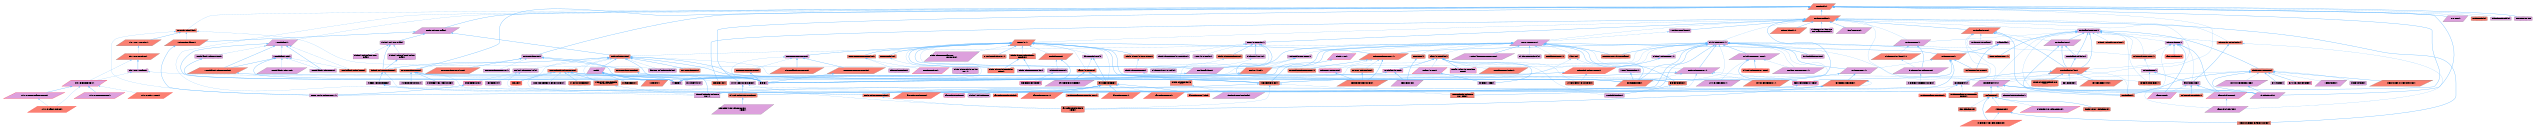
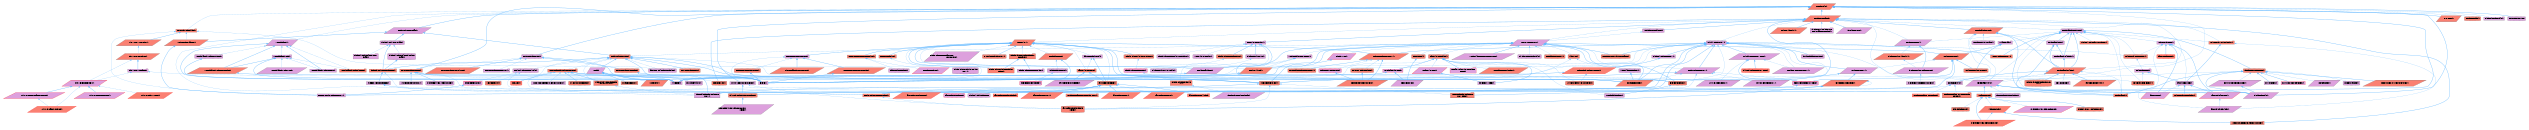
  digraph {
    node [color=grey40 fillcolor=plum fontname=Helvetica fontsize=10 shape=parallelogram style=filled]
    edge [color=steelblue1 dir=back fontname=Helvetica fontsize=10 labelfontname=Helvetica labelfontsize=10 style=bold]
    n1 [color=gray40 fillcolor=salmon fontcolor=black height=0.2 label="RenderUtils.h" width=0.4]
    n2 [fillcolor=salmon height=0.2 label="DynamicMeshBuilder.h" shape=folder width=0.4]
    n3 [fillcolor=salmon height=0.2 label="EngineSharedPCH.h" shape=cylinder width=0.4]
-   n4 [height=0.2 label="FXSystem.h" width=0.4]
+   n4 [fillcolor=salmon height=0.2 label="FXSystem.h" width=0.4]
    n5 [fillcolor=salmon height=0.2 label="LandscapeLight.h" shape=cylinder width=0.4]
    n6 [height=0.2 label="MaterialGraph.h" width=0.4]
    n7 [height=0.2 label="PixelShaderUtils.h" width=0.4]
    n8 [height=0.2 label="PrimitiveComponentHelper.h" shape=folder width=0.4]
    n9 [fillcolor=salmon height=0.2 label="RendererInterface.h" width=0.4]
    n10 [fillcolor=salmon height=0.2 label="StaticMeshComponentHelper.h" shape=folder width=0.4]
    n11 [height=0.2 label="SkeletalMeshUpdate.cpp" shape=cylinder width=0.4]
    n12 [height=0.2 label="SkeletalRenderPublic.h" shape=folder width=0.4]
    n13 [height=0.2 label="StaticMeshVertexBuffer.h" width=0.4]
    n14 [height=0.2 label="Texture2DArray.cpp" shape=cylinder width=0.4]
    n15 [height=0.2 label="TextureRenderTarget.h" shape=cylinder width=0.4]
    n16 [fillcolor=salmon height=0.2 label="TextureRenderTarget2D.h" shape=folder width=0.4]
    n17 [height=0.2 label="BaseDynamicMeshSceneProxy.h" shape=folder width=0.4]
    n18 [height=0.2 label="GeometryCollectionRendering.h" shape=cylinder width=0.4]
    n19 [fillcolor=salmon height=0.2 label="MeshRenderBufferSet.h" width=0.4]
    n20 [fillcolor=salmon height=0.2 label="RigVMDrawInstruction.h" width=0.4]
    n21 [height=0.2 label="UnrealEdSharedPCH.h" shape=cylinder width=0.4]
    n22 [height=0.2 label="MaterialGraphNode.h" shape=folder width=0.4]
    n23 [fillcolor=salmon height=0.2 label="MaterialGraphNode_Composite.h" width=0.4]
    n24 [height=0.2 label="UnrealEd.h" shape=folder width=0.4]
    n25 [height=0.2 label="MaterialGraphNode_Custom.h" shape=folder width=0.4]
    n26 [fillcolor=salmon height=0.2 label="MaterialGraphNode_PinBase.h" shape=folder width=0.4]
    n27 [height=0.2 label="MaterialGraphNode_Comment.h" shape=cylinder width=0.4]
    n28 [fillcolor=salmon height=0.2 label="GizmoElementTriangleList\lHelper.h" shape=cylinder width=0.4]
    n29 [fillcolor=salmon height=0.2 label="SkinnedMeshComponentHelper.h" shape=cylinder width=0.4]
    n30 [fillcolor=salmon height=0.2 label="DebugCanvas.h" shape=cylinder width=0.4]
    n31 [fillcolor=salmon height=0.2 label="EpicRtcVideoSink.h" width=0.4]
    n32 [fillcolor=salmon height=0.2 label="HairStrandsMeshProjection.h" shape=folder width=0.4]
    n33 [fillcolor=salmon height=0.2 label="LandscapeRender.h" width=0.4]
    n34 [height=0.2 label="MeshElementCollector.h" shape=cylinder width=0.4]
    n35 [height=0.2 label="SceneManagement.h" width=0.4]
    n36 [height=0.2 label="PixelStreamingVideoInput\lBackBufferComposited.h" shape=folder width=0.4]
    n37 [height=0.2 label="PrimitiveSceneProxy.h" shape=cylinder width=0.4]
    n38 [fillcolor=salmon height=0.2 label="RenderGraphBuilder.h" width=0.4]
    n39 [height=0.2 label="RenderGraphUtils.h" width=0.4]
    n40 [fillcolor=salmon height=0.2 label="VideoProducerBackBufferComposited.h" shape=folder width=0.4]
    n41 [fillcolor=salmon height=0.2 label="RenderGraphEvent.h" width=0.4]
    n42 [height=0.2 label="RenderGraphResources.h" shape=cylinder width=0.4]
    n43 [height=0.2 label="RenderTargetPool.h" width=0.4]
    n44 [fillcolor=salmon height=0.2 label="SceneView.h" width=0.4]
    n45 [height=0.2 label="SceneViewExtension.h" shape=folder width=0.4]
    n46 [height=0.2 label="VisualizeTexture.h" width=0.4]
    n47 [fillcolor=salmon height=0.2 label="StaticMeshResources.h" shape=cylinder width=0.4]
    n48 [height=0.2 label="SkeletalMeshVertexBuffer.h" shape=cylinder width=0.4]
    n49 [height=0.2 label="Engine.h" shape=folder width=0.4]
    n50 [height=0.2 label="TextureRenderTarget2DArray.h" shape=folder width=0.4]
    n51 [fillcolor=salmon height=0.2 label="TextureRenderTargetCube.h" shape=cylinder width=0.4]
    n52 [fillcolor=salmon height=0.2 label="TextureRenderTargetVolume.h" width=0.4]
    n53 [fillcolor=salmon height=0.2 label="LandscapeEditResourcesSubsystem.h" shape=folder width=0.4]
    n54 [height=0.2 label="KismetRenderingLibrary.h" shape=folder width=0.4]
    n55 [height=0.2 label="PixelStreaming2VideoProducer.h" shape=cylinder width=0.4]
    n56 [fillcolor=salmon height=0.2 label="RigVMDrawContainer.h" width=0.4]
    n57 [height=0.2 label="RigVMDrawInterface.h" shape=folder width=0.4]
    n58 [color=red height=0.2 label="RigVMExecuteContext.h" width=0.4]
    n59 [height=0.2 label="AnimNextDebugDraw.h" width=0.4]
    n60 [color=red height=0.2 label="AnimNextDataInterfaceInstance.h" width=0.4]
    n61 [color=red fillcolor=salmon height=0.2 label="AnimNextGraphInstance.h" width=0.4]
    n62 [color=red height=0.2 label="AnimNextExecuteContext.h" width=0.4]
    n63 [color=red fillcolor=salmon height=0.2 label="AnimNextRigVMAsset.h" width=0.4]
    n64 [height=0.2 label="MaterialGraphNode_Knot.h" width=0.4]
    n65 [height=0.2 label="InstancedSkinnedMeshComponent\lHelper.h" width=0.4]
    n66 [height=0.2 label="GroomBindingBuilder.h" width=0.4]
    n67 [height=0.2 label="GroomResources.h" shape=cylinder width=0.4]
    n68 [fillcolor=salmon height=0.2 label="EditorViewportClient.h" shape=cylinder width=0.4]
    n69 [fillcolor=salmon height=0.2 label="EngineMinimal.h" width=0.4]
    n70 [fillcolor=salmon height=0.2 label="FractureTool.h" shape=cylinder width=0.4]
    n71 [fillcolor=salmon height=0.2 label="HeterogeneousVolumeInterface.h" shape=cylinder width=0.4]
    n72 [fillcolor=salmon height=0.2 label="LightMap.h" shape=cylinder width=0.4]
    n73 [height=0.2 label="MeshBuilderOneFrameResources.h" width=0.4]
    n74 [height=0.2 label="MeshParticleVertexFactory.h" shape=folder width=0.4]
    n75 [height=0.2 label="ParticleDefinitions.h" width=0.4]
    n76 [fillcolor=salmon height=0.2 label="NaniteResources.h" width=0.4]
    n77 [height=0.2 label="PhysicsAssetRenderUtils.h" shape=cylinder width=0.4]
    n78 [fillcolor=salmon height=0.2 label="RectLightSceneProxy.h" shape=cylinder width=0.4]
    n79 [color=red height=0.2 label="ShadowMap.h" width=0.4]
    n80 [height=0.2 label="StaticMeshSceneProxy.h" width=0.4]
    n81 [height=0.2 label="HierarchicalStaticMeshScene\lProxy.h" shape=folder width=0.4]
    n82 [height=0.2 label="NaniteSceneProxy.h" width=0.4]
    n83 [fillcolor=salmon height=0.2 label="DebugRenderSceneProxy.h" width=0.4]
    n84 [fillcolor=salmon height=0.2 label="HairCardsVertexFactory.h" shape=cylinder width=0.4]
    n85 [fillcolor=salmon height=0.2 label="HairStrandsVertexFactory.h" shape=cylinder width=0.4]
    n86 [height=0.2 label="ParticleSystemSceneProxy.h" width=0.4]
    n87 [height=0.2 label="PhysicsFieldComponent.h" shape=cylinder width=0.4]
    n88 [height=0.2 label="PrimitiveSceneProxyDesc.h" width=0.4]
    n89 [height=0.2 label="SkeletalMeshSceneProxy.h" shape=folder width=0.4]
    n90 [fillcolor=salmon height=0.2 label="WaterMeshSceneProxy.h" shape=folder width=0.4]
    n91 [height=0.2 label="CanvasRender.h" shape=folder width=0.4]
    n92 [fillcolor=salmon height=0.2 label="GPUDebugCrashUtils.h" width=0.4]
    n93 [fillcolor=salmon height=0.2 label="IDisplayClusterShadersTexture\lUtils.h" shape=cylinder width=0.4]
    n94 [height=0.2 label="LandscapeUtils.h" shape=folder width=0.4]
    n95 [fillcolor=salmon height=0.2 label="RenderGraph.h" shape=folder width=0.4]
    n96 [height=0.2 label="ClearReplacementShaders.h" shape=cylinder width=0.4]
    n97 [fillcolor=salmon height=0.2 label="MediaCapture.h" shape=folder width=0.4]
    n98 [height=0.2 label="RenderCaptureInterface.h" shape=cylinder width=0.4]
-   n99 [height=0.2 label="RenderGraphPass.h" width=0.4]
+   n99 [height=0.2 label="RenderGraphPass.h" shape=cylinder width=0.4]
    n100 [height=0.2 label="RenderGraphValidation.h" shape=folder width=0.4]
    n101 [height=0.2 label="HairStrandsDatas.h" shape=folder width=0.4]
    n102 [fillcolor=salmon height=0.2 label="ShaderParameterStruct.h" shape=cylinder width=0.4]
    n103 [fillcolor=salmon height=0.2 label="SkeletalMeshDeformerHelpers.h" shape=folder width=0.4]
    n104 [height=0.2 label="UnifiedBuffer.h" shape=folder width=0.4]
    n105 [height=0.2 label="PixelStreamingMediaTexture.h" width=0.4]
    n106 [fillcolor=salmon height=0.2 label="PixelStreamingVideoSink.h" width=0.4]
    n107 [fillcolor=salmon height=0.2 label="InstancedStaticMesh.h" shape=cylinder width=0.4]
    n108 [fillcolor=salmon height=0.2 label="DisplayClusterLightCardEditor\lHelper.h" shape=folder width=0.4]
    n109 [fillcolor=salmon height=0.2 label="DisplayClusterMeshProjection\lRenderer.h" shape=folder width=0.4]
    n110 [height=0.2 label="DisplayClusterStageGeometry\lComponent.h" width=0.4]
    n111 [fillcolor=salmon height=0.2 label="DynamicResolutionProxy.h" shape=cylinder width=0.4]
    n112 [fillcolor=salmon height=0.2 label="GizmoElementBase.h" shape=cylinder width=0.4]
    n113 [height=0.2 label="GizmoRenderingUtil.h" shape=folder width=0.4]
    n114 [fillcolor=salmon height=0.2 label="GizmoViewContext.h" shape=folder width=0.4]
    n115 [fillcolor=salmon height=0.2 label="IDisplayClusterViewportManager.h" shape=cylinder width=0.4]
    n116 [fillcolor=salmon height=0.2 label="LegacyScreenPercentageDriver.h" shape=folder width=0.4]
    n117 [height=0.2 label="SceneCaptureComponent.h" shape=folder width=0.4]
    n118 [fillcolor=salmon height=0.2 label="ScreenRendering.h" shape=folder width=0.4]
    n119 [fillcolor=salmon height=0.2 label="SpatialPhotoSet.h" width=0.4]
    n120 [fillcolor=salmon height=0.2 label="IDisplayClusterBlueprint\lAPI.h" shape=folder width=0.4]
    n121 [fillcolor=salmon height=0.2 label="DisplayClusterRenderFrame.h" shape=cylinder width=0.4]
    n122 [height=0.2 label="DisplayClusterSceneViewExtensions.h" shape=cylinder width=0.4]
    n123 [height=0.2 label="PixelStreamingHMD.h" shape=cylinder width=0.4]
    n124 [height=0.2 label="WaterViewExtension.h" shape=cylinder width=0.4]
    n125 [color=red height=0.2 label="GroomAsset.h" width=0.4]
    n126 [color=red height=0.2 label="GroomBindingAsset.h" width=0.4]
    n127 [fillcolor=salmon height=0.2 label="HairStrandsInterpolation.h" shape=folder width=0.4]
    n128 [fillcolor=salmon height=0.2 label="AnimationEditorViewportClient.h" shape=cylinder width=0.4]
    n129 [color=red height=0.2 label="DataflowEditorViewportClient\lBase.h" shape=folder width=0.4]
    n130 [fillcolor=salmon height=0.2 label="ISCSEditorCustomization.h" width=0.4]
    n131 [color=red height=0.2 label="LevelEditorViewport.h" shape=folder width=0.4]
    n132 [color=red height=0.2 label="SEditorViewport.h" width=0.4]
    n133 [height=0.2 label="SSkeletonWidget.h" shape=folder width=0.4]
    n134 [height=0.2 label="FractureTool.cpp" width=0.4]
    n135 [height=0.2 label="MapBuildDataRegistry.h" shape=cylinder width=0.4]
    n136 [fillcolor=salmon height=0.2 label="NaniteStreamingManager.h" shape=cylinder width=0.4]
    n137 [color=red height=0.2 label="StaticMeshSceneProxyDesc.h" shape=cylinder width=0.4]
-   n138 [fillcolor=salmon height=0.2 label="SplineMeshSceneProxy.h" width=0.4]
+   n138 [height=0.2 label="SplineMeshSceneProxy.h" width=0.4]
    n139 [fillcolor=salmon height=0.2 label="CanvasRendererItem.h" shape=cylinder width=0.4]
    n140 [height=0.2 label="DerivedMeshDataTaskUtils.h" shape=cylinder width=0.4]
    n141 [fillcolor=salmon height=0.2 label="HierarchicalInstancedStatic\lMeshComponent.h" shape=folder width=0.4]
    n142 [fillcolor=salmon height=0.2 label="InstancedStaticMeshComponent.h" shape=folder width=0.4]
    n143 [height=0.2 label="Model.h" width=0.4]
    n144 [fillcolor=salmon height=0.2 label="SkeletalMeshLODRenderData.h" shape=folder width=0.4]
    n145 [fillcolor=salmon height=0.2 label="InstancedStaticMeshScene\lProxyDesc.h" shape=folder width=0.4]
    n146 [fillcolor=salmon height=0.2 label="NaniteResourcesHelper.h" width=0.4]
    n147 [color=red height=0.2 label="DistanceFieldAtlas.h" shape=cylinder width=0.4]
-   n148 [height=0.2 label="MeshCardBuild.h" shape=cylinder width=0.4]
+   n148 [fillcolor=salmon height=0.2 label="MeshCardBuild.h" shape=cylinder width=0.4]
    n149 [height=0.2 label="HLODInstancedStaticMeshComponent.h" shape=folder width=0.4]
    n150 [fillcolor=salmon height=0.2 label="ISMComponentBatcher.h" shape=cylinder width=0.4]
    n151 [color=red fillcolor=salmon height=0.2 label="LODActor.h" shape=cylinder width=0.4]
    n152 [fillcolor=salmon height=0.2 label="ModelLight.h" width=0.4]
    n153 [height=0.2 label="SoundDefinitions.h" shape=cylinder width=0.4]
    n154 [fillcolor=salmon height=0.2 label="SurfaceIterators.h" shape=folder width=0.4]
    n155 [height=0.2 label="SkeletalMeshRenderData.h" shape=folder width=0.4]
    n156 [color=red height=0.2 label="DebugDrawComponent.h" shape=cylinder width=0.4]
    n157 [fillcolor=salmon height=0.2 label="EQSRenderingComponent.h" width=0.4]
    n158 [fillcolor=salmon height=0.2 label="EnvQueryDebugHelpers.h" shape=cylinder width=0.4]
    n159 [fillcolor=salmon height=0.2 label="SmartObjectDebugSceneProxy.h" shape=cylinder width=0.4]
    n160 [height=0.2 label="HairCardsDatas.h" shape=folder width=0.4]
    n161 [color=red fillcolor=salmon height=0.2 label="SkinnedMeshSceneProxyDesc.h" shape=cylinder width=0.4]
    n162 [color=red fillcolor=salmon height=0.2 label="DebugSkelMeshComponent.h" width=0.4]
    n163 [fillcolor=salmon height=0.2 label="LandscapeEditLayerMergeRender\lContext.h" shape=folder width=0.4]
    n164 [color=red fillcolor=salmon height=0.2 label="LandscapeEditLayerRenderer.h" shape=folder width=0.4]
    n165 [fillcolor=salmon height=0.2 label="FileMediaCapture.h" shape=cylinder width=0.4]
    n166 [color=red fillcolor=salmon height=0.2 label="PixelStreaming2MediaIOCapture.h" width=0.4]
    n167 [color=red height=0.2 label="PixelStreamingMediaIOCapture.h" width=0.4]
    n168 [fillcolor=salmon height=0.2 label="SharedMemoryMediaCapture.h" shape=cylinder width=0.4]
    n169 [color=red fillcolor=salmon height=0.2 label="VideoProducer.h" width=0.4]
    n170 [color=red fillcolor=salmon height=0.2 label="GroomCacheData.h" shape=cylinder width=0.4]
    n171 [height=0.2 label="BinkShaders.h" shape=folder width=0.4]
    n172 [color=red height=0.2 label="BuiltInRayTracingShaders.h" shape=folder width=0.4]
    n173 [height=0.2 label="CommonRenderResources.h" width=0.4]
    n174 [height=0.2 label="MediaShaders.h" width=0.4]
    n175 [height=0.2 label="OneColorShader.h" shape=cylinder width=0.4]
    n176 [fillcolor=salmon height=0.2 label="PrecomputedVolumetricLightmap.h" width=0.4]
    n177 [height=0.2 label="PixelStreamingPeerComponent.h" shape=folder width=0.4]
    n178 [height=0.2 label="IDisplayClusterScenePreview.h" shape=folder width=0.4]
    n179 [color=red fillcolor=salmon height=0.2 label="GizmoElementArrow.h" width=0.4]
    n180 [color=red fillcolor=salmon height=0.2 label="GizmoElementBox.h" width=0.4]
    n181 [color=red fillcolor=salmon height=0.2 label="GizmoElementCone.h" width=0.4]
    n182 [color=red fillcolor=salmon height=0.2 label="GizmoElementCylinder.h" shape=folder width=0.4]
    n183 [color=red fillcolor=salmon height=0.2 label="GizmoElementLineBase.h" width=0.4]
    n184 [color=red height=0.2 label="GizmoElementSphere.h" shape=cylinder width=0.4]
    n185 [color=red fillcolor=salmon height=0.2 label="GizmoElementTriangleList.h" shape=folder width=0.4]
    n186 [height=0.2 label="GizmoElementHitTargets.h" width=0.4]
    n187 [color=red height=0.2 label="DisplayClusterRootActor.h" shape=cylinder width=0.4]
    n188 [height=0.2 label="EditorProjectSettings.h" shape=cylinder width=0.4]
    n189 [color=red height=0.2 label="RendererSettings.h" width=0.4]
    n190 [fillcolor=salmon height=0.2 label="PlanarReflectionComponent.h" width=0.4]
    n191 [fillcolor=salmon height=0.2 label="SceneCaptureComponent2D.h" shape=cylinder width=0.4]
    n192 [fillcolor=salmon height=0.2 label="SceneCaptureComponentCube.h" width=0.4]
    n193 [height=0.2 label="IDisplayClusterDisplayDevice\lProxy.h" shape=cylinder width=0.4]
    n194 [color=red height=0.2 label="SceneCapturePhotoSet.h" shape=cylinder width=0.4]
    n195 [height=0.2 label="WorldRenderCapture.h" shape=cylinder width=0.4]
    n196 [height=0.2 label="DisplayClusterBlueprintLib.h" width=0.4]
    n197 [height=0.2 label="IPixelStreamingHMDModule.h" shape=cylinder width=0.4]
    n198 [height=0.2 label="SkeletalMeshAttributeVertex\lBuffer.h" shape=folder width=0.4]
    n199 [height=0.2 label="SkeletalMeshDuplicatedVertices\lBuffer.h" shape=cylinder width=0.4]
    n1 -> n2 [style=solid]
    n1 -> n3 [style=solid]
    n1 -> n4
    n1 -> n5 [style=solid]
    n1 -> n6 [style=solid]
    n1 -> n7
    n1 -> n8
    n1 -> n9
    n1 -> n10 [style=solid]
    n1 -> n11
    n1 -> n12 [style=solid]
    n1 -> n13
    n1 -> n14
    n1 -> n15
    n1 -> n16
    n2 -> n17 [style=solid]
    n2 -> n18 [style=solid]
    n2 -> n19 [style=solid]
    n2 -> n20
    n3 -> n21
    n6 -> n22 [style=solid]
    n6 -> n23
    n6 -> n24
    n6 -> n25
    n6 -> n26 [style=solid]
    n6 -> n27 [style=solid]
    n8 -> n28 [style=solid]
    n8 -> n29
    n9 -> n30
    n9 -> n31
    n9 -> n32 [style=solid]
    n9 -> n33
    n9 -> n34
    n9 -> n35 [style=solid]
    n9 -> n36 [style=solid]
    n9 -> n37 [style=solid]
    n9 -> n38 [style=solid]
    n9 -> n39 [style=solid]
    n9 -> n40
    n9 -> n41
    n9 -> n42 [style=solid]
    n9 -> n43 [style=solid]
    n9 -> n44 [style=solid]
    n9 -> n45
    n9 -> n46
    n10 -> n28 [style=solid]
    n13 -> n19
    n13 -> n47
    n13 -> n48
    n15 -> n16 [style=solid]
    n15 -> n49
    n15 -> n50 [style=solid]
    n15 -> n51
    n15 -> n52
    n16 -> n30 [style=solid]
    n16 -> n49
    n16 -> n53 [style=solid]
    n16 -> n54
    n16 -> n55
    n19 -> n17
    n20 -> n56 [style=solid]
    n22 -> n23
    n22 -> n24
    n22 -> n25 [style=solid]
    n22 -> n26 [style=solid]
    n22 -> n64 [style=solid]
    n23 -> n24
    n27 -> n24
    n29 -> n65
    n32 -> n66 [style=solid]
    n32 -> n67
    n34 -> n35 [style=solid]
    n35 -> n3
    n35 -> n33
    n35 -> n47 [style=solid]
    n35 -> n49
    n35 -> n68 [style=solid]
    n35 -> n69
    n35 -> n70 [style=solid]
    n35 -> n71
    n35 -> n72 [style=solid]
    n35 -> n73
    n35 -> n74 [style=solid]
    n35 -> n75
    n35 -> n76
    n35 -> n77 [style=solid]
    n35 -> n78 [style=solid]
    n35 -> n79 [style=solid]
    n35 -> n80 [style=solid]
    n37 -> n3 [style=solid]
    n37 -> n17
    n37 -> n18 [style=solid]
    n37 -> n33
    n37 -> n49 [style=solid]
    n37 -> n59 [style=solid]
    n37 -> n69 [style=solid]
    n37 -> n71
    n37 -> n80
    n37 -> n81
    n37 -> n82
    n37 -> n83
    n37 -> n84 [style=solid]
    n37 -> n85 [style=solid]
    n37 -> n86 [style=solid]
    n37 -> n87
    n37 -> n88
    n37 -> n89
    n37 -> n90
    n38 -> n39 [style=solid]
    n38 -> n91 [style=solid]
    n38 -> n92
    n38 -> n93
    n38 -> n94
    n38 -> n95 [style=solid]
    n39 -> n7
    n39 -> n95
    n39 -> n96 [style=solid]
    n39 -> n97
    n41 -> n7
    n41 -> n38
    n41 -> n39 [style=solid]
    n41 -> n94 [style=solid]
    n41 -> n98 [style=solid]
    n41 -> n99 [style=solid]
    n42 -> n7 [style=solid]
    n42 -> n32 [style=solid]
    n42 -> n38
    n42 -> n39 [style=solid]
    n42 -> n43 [style=solid]
    n42 -> n84 [style=solid]
    n42 -> n85 [style=solid]
    n42 -> n90
    n42 -> n95 [style=solid]
    n42 -> n99
    n42 -> n100
    n42 -> n101 [style=solid]
    n42 -> n102
    n42 -> n103 [style=solid]
    n42 -> n104 [style=solid]
    n43 -> n105
    n43 -> n106 [style=solid]
    n44 -> n3
    n44 -> n49 [style=solid]
    n44 -> n69 [style=solid]
    n44 -> n75
    n44 -> n83
    n44 -> n107
    n44 -> n108
    n44 -> n109 [style=solid]
    n44 -> n110 [style=solid]
    n44 -> n111
    n44 -> n112 [style=solid]
    n44 -> n113 [style=solid]
    n44 -> n114 [style=solid]
    n44 -> n115
    n44 -> n116
    n44 -> n117
    n44 -> n118
    n44 -> n119 [style=solid]
    n45 -> n33
    n45 -> n120 [style=solid]
    n45 -> n121
    n45 -> n122 [style=solid]
    n45 -> n123
    n45 -> n124 [style=solid]
    n47 -> n10 [style=solid]
    n47 -> n18 [style=solid]
    n47 -> n33
    n47 -> n81
    n47 -> n107
    n47 -> n138 [style=solid]
    n47 -> n139
    n47 -> n140 [style=solid]
    n47 -> n141 [style=solid]
    n47 -> n142 [style=solid]
    n47 -> n143
    n47 -> n144
    n48 -> n144
    n48 -> n198 [style=solid]
    n48 -> n199 [style=solid]
    n51 -> n49
    n56 -> n57
    n56 -> n58 [style=solid]
    n57 -> n58 [style=solid]
    n57 -> n59 [style=solid]
    n58 -> n60
    n58 -> n61 [style=solid]
    n58 -> n62
    n58 -> n63 [style=solid]
    n60 -> n61 [style=solid]
    n67 -> n125 [style=solid]
    n67 -> n126
    n67 -> n127
    n68 -> n21 [style=solid]
    n68 -> n24 [style=solid]
    n68 -> n128 [style=solid]
    n68 -> n129
    n68 -> n130 [style=solid]
    n68 -> n131
    n68 -> n132 [style=solid]
    n68 -> n133
    n69 -> n49
    n70 -> n134
    n72 -> n107 [style=solid]
    n72 -> n135 [style=solid]
    n74 -> n49 [style=solid]
    n74 -> n69 [style=solid]
    n74 -> n75 [style=solid]
    n75 -> n24
    n76 -> n29
    n76 -> n82 [style=solid]
    n76 -> n136
    n76 -> n137
    n79 -> n107
    n80 -> n10 [style=solid]
    n80 -> n33 [style=solid]
    n80 -> n107
    n80 -> n137 [style=solid]
    n80 -> n138 [style=solid]
    n82 -> n138
    n82 -> n146
    n83 -> n156 [style=solid]
    n83 -> n157
    n83 -> n158 [style=solid]
    n83 -> n159
    n85 -> n160 [style=solid]
    n88 -> n59 [style=solid]
    n88 -> n86 [style=solid]
    n88 -> n137
    n88 -> n161
    n89 -> n162
    n94 -> n53 [style=solid]
    n94 -> n163 [style=solid]
    n94 -> n164 [style=solid]
    n97 -> n165 [style=solid]
    n97 -> n166
    n97 -> n167 [style=solid]
    n97 -> n168
    n97 -> n169 [style=solid]
    n99 -> n38
    n99 -> n95
    n99 -> n100
    n100 -> n38
    n101 -> n66 [style=solid]
    n101 -> n67 [style=solid]
    n101 -> n85 [style=solid]
    n101 -> n125
    n101 -> n126
    n101 -> n170
    n102 -> n7
    n102 -> n39 [style=solid]
    n102 -> n95
    n102 -> n171
    n102 -> n172
    n102 -> n173 [style=solid]
    n102 -> n174 [style=solid]
    n102 -> n175 [style=solid]
    n102 -> n176
    n104 -> n76
    n104 -> n136
    n105 -> n177 [style=solid]
    n106 -> n105 [style=solid]
    n107 -> n28 [style=solid]
    n107 -> n81
    n107 -> n145 [style=solid]
    n109 -> n108
    n109 -> n178
    n112 -> n179
    n112 -> n180
    n112 -> n181 [style=solid]
    n112 -> n182
    n112 -> n183
    n112 -> n184
    n112 -> n185 [style=solid]
    n113 -> n112
    n113 -> n114 [style=solid]
    n114 -> n112
    n114 -> n186
    n115 -> n187 [style=solid]
    n116 -> n188 [style=solid]
    n116 -> n189 [style=solid]
    n117 -> n49 [style=solid]
    n117 -> n190
    n117 -> n191 [style=solid]
    n117 -> n192
    n118 -> n193 [style=solid]
    n119 -> n194
    n119 -> n195 [style=solid]
    n120 -> n196 [style=solid]
    n121 -> n187 [style=solid]
    n123 -> n197 [style=solid]
    n126 -> n66 [style=solid]
    n131 -> n24
    n131 -> n134
    n132 -> n133
    n135 -> n33
    n137 -> n145
    n140 -> n147 [style=solid]
    n140 -> n148 [style=solid]
    n141 -> n81 [style=solid]
    n142 -> n49
    n142 -> n81 [style=solid]
    n142 -> n107
    n142 -> n141
    n142 -> n149 [style=solid]
    n142 -> n150
    n142 -> n151
    n143 -> n3 [style=solid]
    n143 -> n49 [style=solid]
    n143 -> n152
    n143 -> n153
    n143 -> n154
    n144 -> n126 [style=solid]
    n144 -> n155
    n146 -> n10
    n146 -> n28
    n146 -> n146 [style=solid]
    n147 -> n17
    n155 -> n11 [style=solid]
    n155 -> n29 [style=solid]
    n156 -> n157
    n158 -> n157
    n160 -> n67
    n160 -> n84 [style=solid]
    n162 -> n24
    n162 -> n128 [style=solid]
    n169 -> n40
    n169 -> n166 [style=solid]
    n173 -> n7
    n187 -> n120 [style=solid]
    n191 -> n49
    n192 -> n49
    n195 -> n194 [style=solid]
    n199 -> n144
  }
